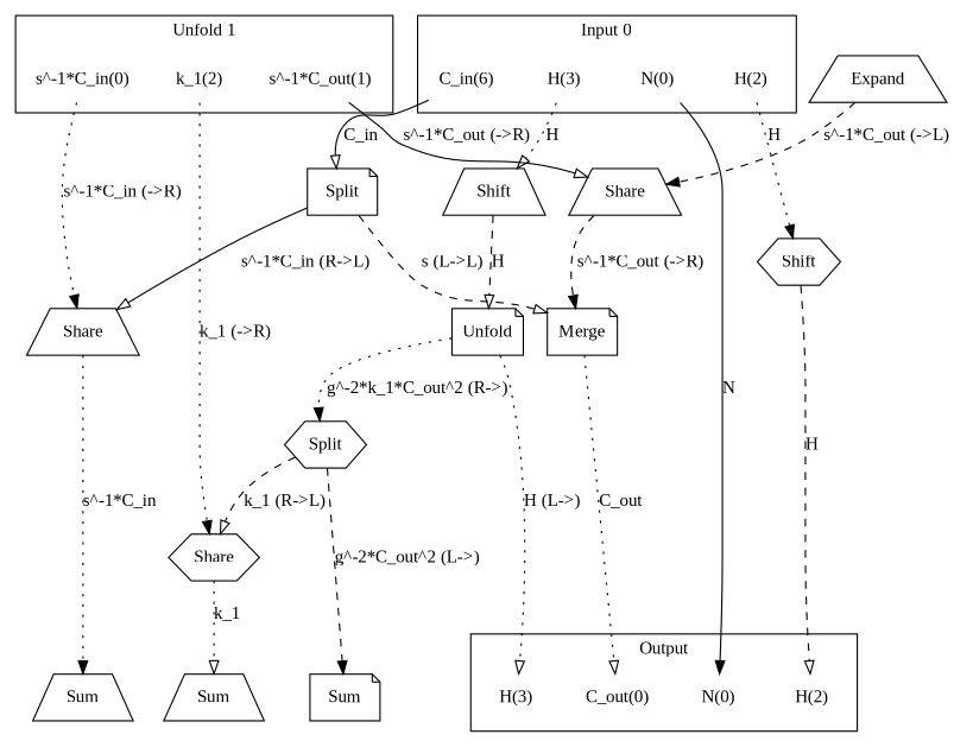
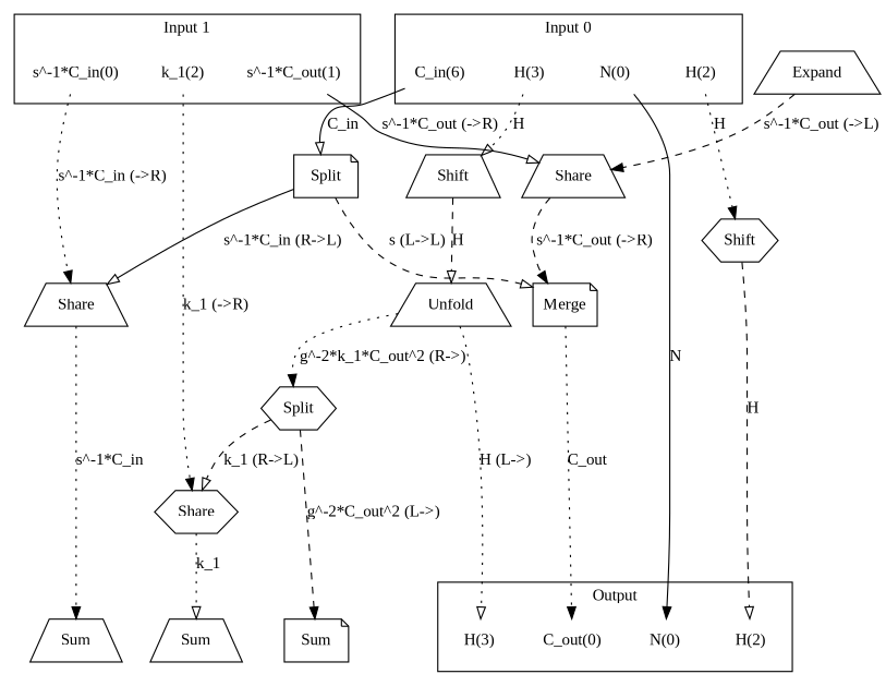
  digraph {
    fontname="Liberation Serif"
    newrank=true
    node [fontname="Liberation Serif" shape=none]
    edge [arrowhead=normal fontname="Liberation Serif" style=dotted]
    n1 [label=Sum shape=trapezium]
    n2 [label=Sum shape=note]
    n3 [label=Sum shape=trapezium]
    n4 [label="N(0)"]
    n5 [label="C_out(0)"]
    n6 [label="H(2)"]
    n7 [label="H(3)"]
    n8 [label="N(0)"]
    n9 [label="C_in(6)"]
    n10 [label="H(2)"]
    n11 [label="H(3)"]
    n12 [label="s^-1*C_in(0)"]
    n13 [label="s^-1*C_out(1)"]
    n14 [label="k_1(2)"]
    n15 [label=Split shape=note]
    n16 [label=Shift shape=hexagon]
    n17 [label=Shift shape=trapezium]
    n18 [label=Share shape=trapezium]
    n19 [label=Share shape=trapezium]
    n20 [label=Share shape=hexagon]
-   n21 [label=Unfold shape=note]
+   n21 [label=Unfold shape=trapezium]
    n22 [label=Split shape=hexagon]
    n23 [label=Expand shape=trapezium]
    n24 [label=Merge shape=note]
    subgraph sub_1 {
      rank=same
      n1
      n2
      n3
      n4
      n5
      n6
      n7
    }
    subgraph sub_2 {
      rank=same
      n8
      n9
      n10
      n11
      n12
      n13
      n14
    }
    subgraph cluster_3 {
      label=Output
      n4
      n5
      n6
      n7
    }
    subgraph cluster_4 {
      label="Input 0"
      n8
      n9
      n10
      n11
    }
    subgraph cluster_5 {
-     label="Unfold 1"
+     label="Input 1"
      n12
      n13
      n14
    }
    n8 -> n4 [label=N style=solid]
    n9 -> n15 [arrowhead=onormal label=C_in style=solid]
    n10 -> n16 [label=H]
    n11 -> n17 [arrowhead=onormal label=H]
    n12 -> n18 [label="s^-1*C_in (->R)"]
    n13 -> n19 [arrowhead=onormal label="s^-1*C_out (->R)" style=solid]
    n14 -> n20 [label="k_1 (->R)"]
    n15 -> n18 [arrowhead=onormal label="s^-1*C_in (R->L)" style=solid]
    n15 -> n24 [arrowhead=onormal label="s (L->L)" style=dashed]
    n16 -> n6 [arrowhead=onormal label=H style=dashed]
    n17 -> n21 [arrowhead=onormal label=H style=dashed]
    n18 -> n3 [label="s^-1*C_in"]
    n19 -> n24 [label="s^-1*C_out (->R)" style=dashed]
    n20 -> n1 [arrowhead=onormal label=k_1]
    n21 -> n7 [arrowhead=onormal label="H (L->)"]
    n21 -> n22 [label="g^-2*k_1*C_out^2 (R->)"]
    n22 -> n2 [label="g^-2*C_out^2 (L->)" style=dashed]
    n22 -> n20 [arrowhead=onormal label="k_1 (R->L)" style=dashed]
    n23 -> n19 [label="s^-1*C_out (->L)" style=dashed]
-   n24 -> n5 [arrowhead=onormal label=C_out]
+   n24 -> n5 [label=C_out]
  }
